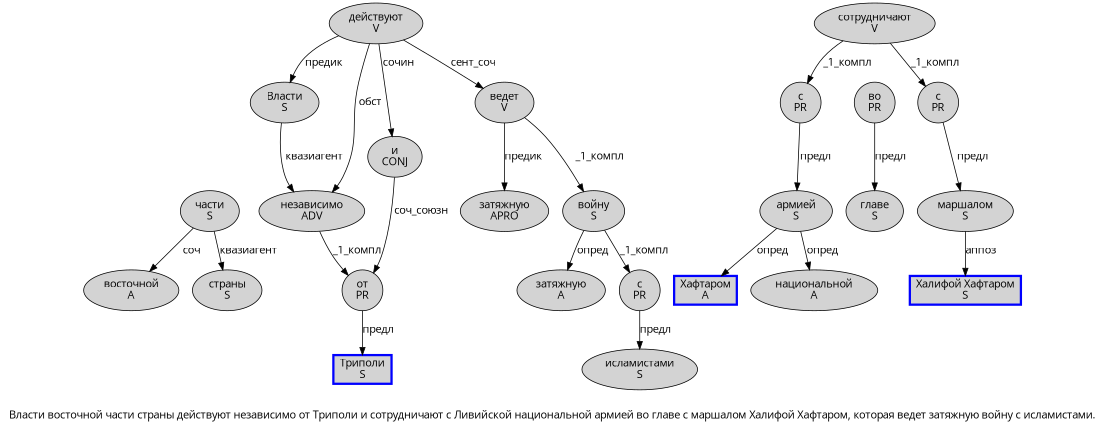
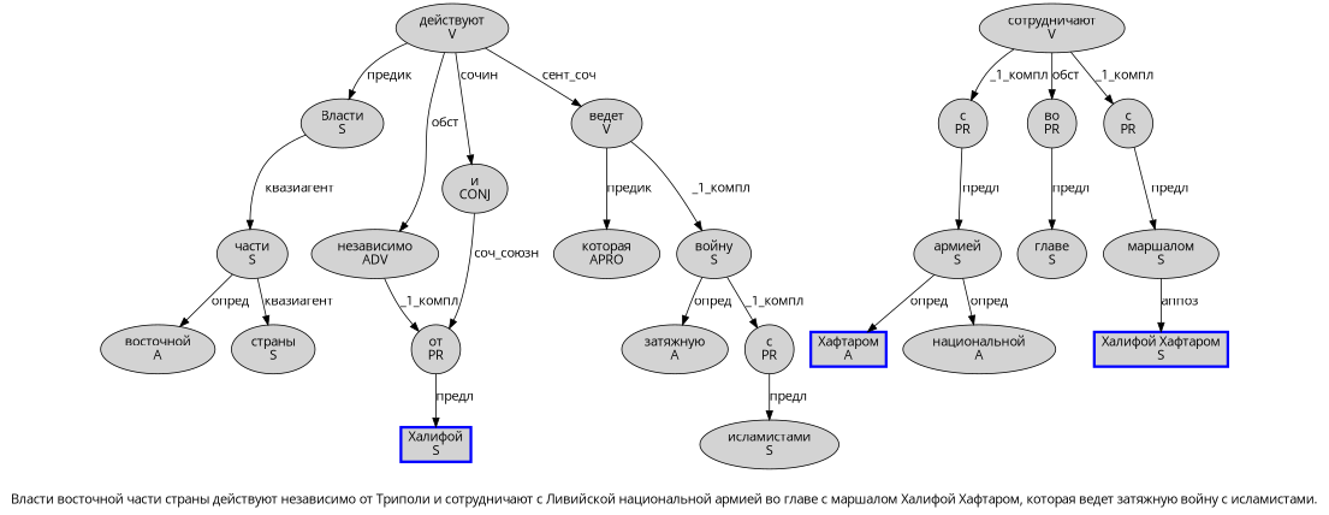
  digraph {
    fontname="Open Sans"
    label="Власти восточной части страны действуют независимо от Триполи и сотрудничают с Ливийской национальной армией во главе с маршалом Халифой Хафтаром, которая ведет затяжную войну с исламистами."
    node [fillcolor=lightgray fontname="Open Sans" penwidth=1 shape=ellipse style=filled]
    edge [fontname="Open Sans"]
    n1 [label="Власти\nS"]
    n2 [label="части\nS"]
    n3 [label="восточной\nA"]
    n4 [label="страны\nS"]
    n5 [label="действуют\nV"]
    n6 [label="независимо\nADV"]
    n7 [label="и\nCONJ"]
    n8 [label="ведет\nV"]
    n9 [label="от\nPR"]
-   n10 [label="затяжную\nAPRO"]
+   n10 [label="которая\nAPRO"]
    n11 [label="войну\nS"]
-   n12 [color=blue label="Триполи\nS" penwidth=3 shape=box]
+   n12 [color=blue label="Халифой\nS" penwidth=3 shape=box]
    n13 [label="сотрудничают\nV"]
    n14 [label="с\nPR"]
    n15 [label="во\nPR"]
    n16 [label="с\nPR"]
    n17 [label="армией\nS"]
    n18 [label="главе\nS"]
    n19 [label="маршалом\nS"]
    n20 [color=blue label="Хафтаром\nA" penwidth=3 shape=box]
    n21 [label="национальной\nA"]
    n22 [color=blue label="Халифой Хафтаром\nS" penwidth=3 shape=box]
    n23 [label="затяжную\nA"]
    n24 [label="с\nPR"]
    n25 [label="исламистами\nS"]
-   n1 -> n6 [label="квазиагент"]
-   n2 -> n3 [label="соч"]
+   n1 -> n2 [label="квазиагент"]
+   n2 -> n3 [label="опред"]
    n2 -> n4 [label="квазиагент"]
    n5 -> n1 [label="предик"]
    n5 -> n6 [label="обст"]
    n5 -> n7 [label="сочин"]
    n5 -> n8 [label="сент_соч"]
    n6 -> n9 [label="_1_компл"]
    n7 -> n9 [label="соч_союзн"]
    n8 -> n10 [label="предик"]
    n8 -> n11 [label="_1_компл"]
    n9 -> n12 [label="предл"]
    n11 -> n23 [label="опред"]
    n11 -> n24 [label="_1_компл"]
    n13 -> n14 [label="_1_компл"]
+   n13 -> n15 [label="обст"]
    n13 -> n16 [label="_1_компл"]
    n14 -> n17 [label="предл"]
    n15 -> n18 [label="предл"]
    n16 -> n19 [label="предл"]
    n17 -> n20 [label="опред"]
    n17 -> n21 [label="опред"]
    n19 -> n22 [label="аппоз"]
    n24 -> n25 [label="предл"]
  }
